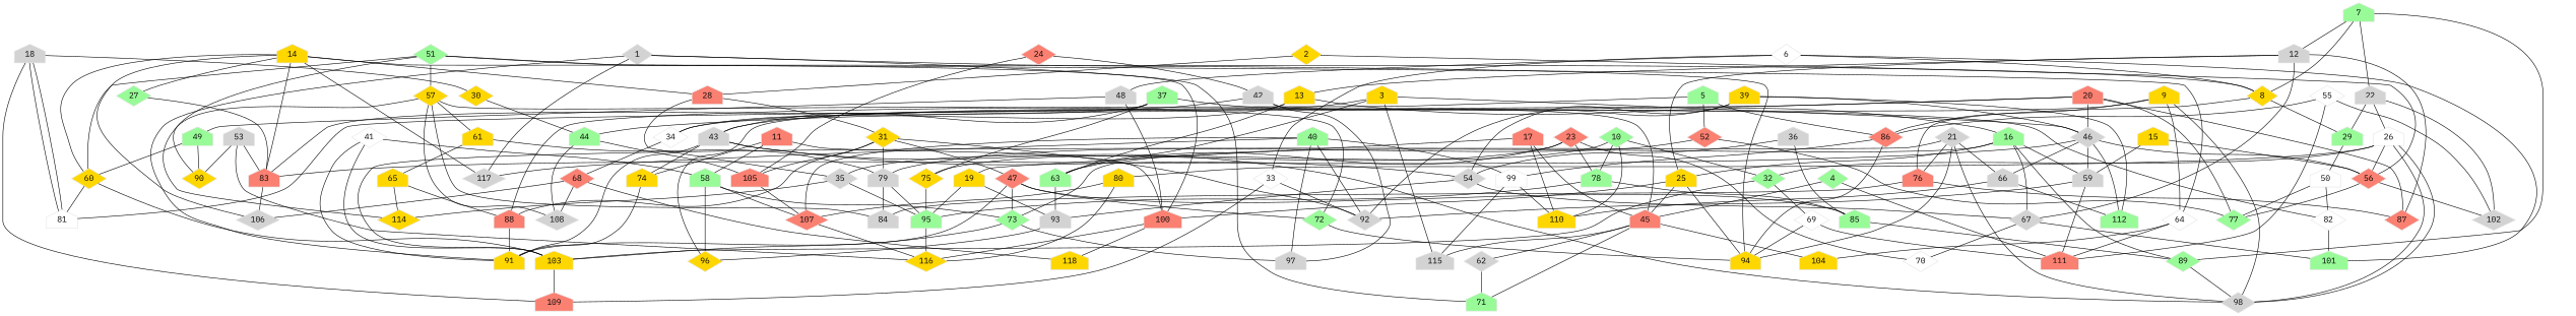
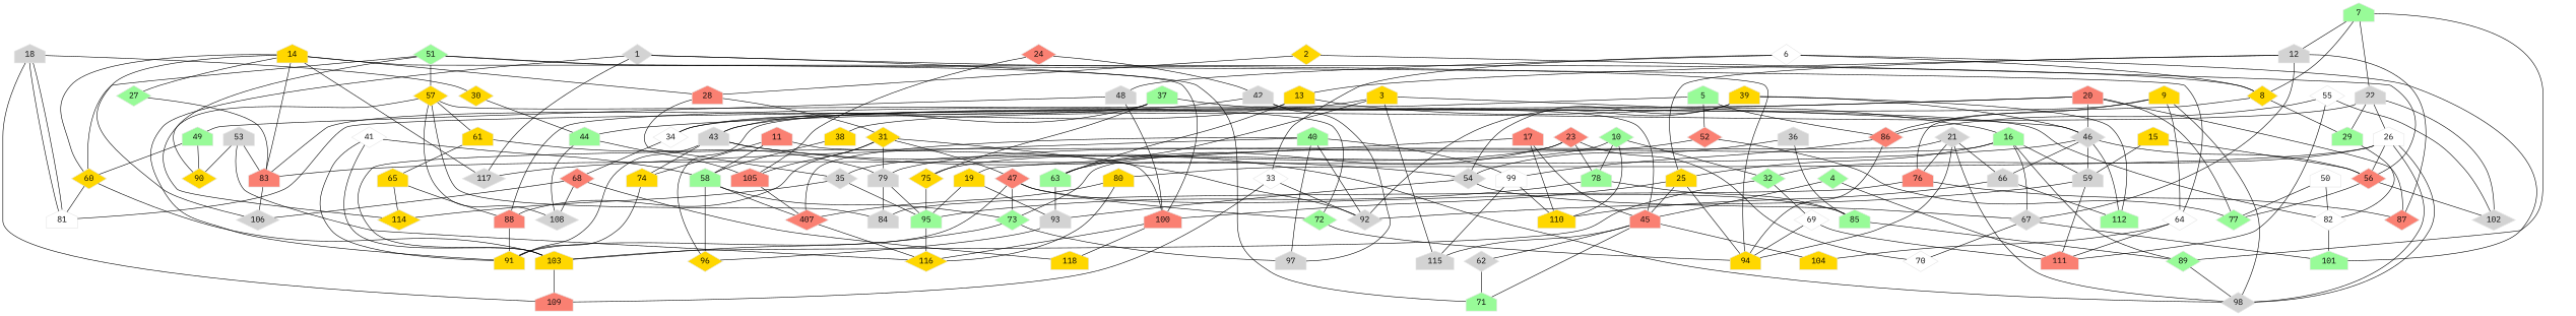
  graph {
    fontname="IBM Plex Mono"
    node [color=gray90 fillcolor=gold fontname="IBM Plex Mono" shape=house style=filled]
    edge [fontname="IBM Plex Mono"]
    1 [fillcolor=lightgrey shape=diamond]
    8 [shape=diamond]
    71 [fillcolor=palegreen]
    91
    117 [fillcolor=lightgrey shape=diamond]
    29 [fillcolor=palegreen]
    76 [fillcolor=salmon]
    2 [shape=diamond]
    28 [fillcolor=salmon]
    56 [fillcolor=salmon shape=diamond]
    35 [fillcolor=lightgrey shape=diamond]
    31 [shape=diamond]
    77 [fillcolor=palegreen shape=diamond]
    102 [fillcolor=lightgrey shape=diamond]
    46 [fillcolor=lightgrey shape=diamond]
    3
    63 [fillcolor=palegreen]
    96 [shape=diamond]
    115 [fillcolor=lightgrey]
    83 [fillcolor=salmon]
    59 [fillcolor=lightgrey]
    66 [fillcolor=lightgrey]
    112 [fillcolor=palegreen]
    93 [fillcolor=lightgrey]
-   107 [fillcolor=salmon shape=diamond]
+   107 [fillcolor=salmon shape=diamond label=407]
    80
    116 [shape=diamond]
    4 [fillcolor=palegreen shape=diamond]
    45 [fillcolor=salmon]
    111 [fillcolor=salmon]
    62 [fillcolor=lightgrey shape=diamond]
    104
    5 [fillcolor=palegreen]
    52 [fillcolor=salmon shape=diamond]
    86 [fillcolor=salmon shape=diamond]
    88 [fillcolor=salmon]
    79 [fillcolor=lightgrey]
    94
    99 [fillcolor=white]
    6 [fillcolor=white shape=diamond]
    33 [fillcolor=white shape=diamond]
    48 [fillcolor=lightgrey]
    101 [fillcolor=palegreen]
    109 [fillcolor=salmon]
    92 [fillcolor=lightgrey shape=diamond]
    100 [fillcolor=salmon]
    49 [fillcolor=palegreen]
    7 [fillcolor=palegreen]
    12 [fillcolor=lightgrey]
    22 [fillcolor=lightgrey]
    89 [fillcolor=palegreen shape=diamond]
    13
    25
    67 [fillcolor=lightgrey shape=diamond]
    87 [fillcolor=salmon shape=diamond]
    26 [fillcolor=white]
+   38
    98 [fillcolor=lightgrey shape=diamond]
    82 [fillcolor=white shape=diamond]
    84 [fillcolor=lightgrey]
    9
    34 [fillcolor=white shape=diamond]
    64 [fillcolor=white shape=diamond]
    68 [fillcolor=salmon shape=diamond]
    10 [fillcolor=palegreen shape=diamond]
    32 [fillcolor=palegreen shape=diamond]
    75 [shape=diamond]
    78 [fillcolor=palegreen]
    110
    103
    69 [fillcolor=white shape=diamond]
    95 [fillcolor=palegreen]
    85 [fillcolor=palegreen]
    11 [fillcolor=salmon]
    58 [fillcolor=palegreen]
    74
    73 [fillcolor=palegreen shape=diamond]
    118
    16 [fillcolor=palegreen]
    70 [fillcolor=white shape=diamond]
    14
    27 [fillcolor=palegreen shape=diamond]
    60 [shape=diamond]
    106 [fillcolor=lightgrey shape=diamond]
    81 [fillcolor=white]
    15
    97 [fillcolor=lightgrey]
    17 [fillcolor=salmon]
    19
    18 [fillcolor=lightgrey]
    30 [shape=diamond]
    44 [fillcolor=palegreen]
    20 [fillcolor=salmon]
    105 [fillcolor=salmon]
    108 [fillcolor=lightgrey shape=diamond]
    21 [fillcolor=lightgrey shape=diamond]
    23 [fillcolor=salmon shape=diamond]
    114 [shape=diamond]
    24 [fillcolor=salmon shape=diamond]
    42 [fillcolor=lightgrey]
    43 [fillcolor=lightgrey]
    47 [fillcolor=salmon shape=diamond]
    72 [fillcolor=palegreen shape=diamond]
    36 [fillcolor=lightgrey]
    54 [fillcolor=lightgrey shape=diamond]
    37 [fillcolor=palegreen]
    39
    40 [fillcolor=palegreen]
    41 [fillcolor=white shape=diamond]
    90 [shape=diamond]
    50 [fillcolor=white]
    51 [fillcolor=palegreen shape=diamond]
    57 [shape=diamond]
    61
    53 [fillcolor=lightgrey]
    55 [fillcolor=white shape=diamond]
    65
    1 -- 8
    1 -- 71
    1 -- 91
    1 -- 117
    8 -- 29
    8 -- 76
-   29 -- 50
+   29 -- 82
    76 -- 87
    76 -- 84
    2 -- 28
    2 -- 56
    28 -- 35
    28 -- 31
    56 -- 77
    56 -- 102
    35 -- 95
    35 -- 114
    31 -- 88
    31 -- 79
    31 -- 92
    31 -- 105
    31 -- 47
    46 -- 56
    46 -- 83
    46 -- 59
    46 -- 66
    46 -- 112
    3 -- 46
    3 -- 63
    3 -- 96
    3 -- 115
    63 -- 93
    83 -- 106
    59 -- 111
    59 -- 92
    66 -- 112
    66 -- 110
    93 -- 96
    107 -- 116
    80 -- 107
    80 -- 116
    4 -- 45
    4 -- 111
    45 -- 71
    45 -- 115
    45 -- 62
    45 -- 104
    62 -- 71
    5 -- 52
    5 -- 86
    5 -- 88
    52 -- 77
    52 -- 79
    86 -- 94
    86 -- 99
    88 -- 91
    79 -- 84
    79 -- 95
    99 -- 115
    99 -- 110
    6 -- 8
    6 -- 33
    6 -- 48
    6 -- 101
    33 -- 109
    33 -- 92
    48 -- 100
    48 -- 49
    100 -- 116
    100 -- 118
    49 -- 60
    49 -- 90
    7 -- 8
    7 -- 12
    7 -- 22
    7 -- 89
    12 -- 13
    12 -- 25
    12 -- 67
    12 -- 87
    22 -- 29
    22 -- 102
    22 -- 26
+   22 -- 38
    89 -- 98
    13 -- 63
    13 -- 34
    13 -- 16
    25 -- 45
    25 -- 94
    25 -- 100
    67 -- 101
    67 -- 70
    26 -- 56
    26 -- 80
    26 -- 98
    26 -- 98
    26 -- 32
+   38 -- 58
    82 -- 101
    9 -- 86
    9 -- 98
    9 -- 34
    9 -- 64
    34 -- 68
    64 -- 111
    64 -- 104
    68 -- 118
    68 -- 106
    68 -- 108
    10 -- 32
    10 -- 75
    10 -- 78
    10 -- 110
    32 -- 103
    32 -- 69
    75 -- 95
    78 -- 95
    78 -- 85
    103 -- 109
    69 -- 111
    69 -- 94
    95 -- 116
    85 -- 89
    11 -- 100
    11 -- 58
    11 -- 74
    58 -- 96
    58 -- 107
    58 -- 73
    74 -- 91
    73 -- 103
    73 -- 97
    16 -- 59
    16 -- 89
    16 -- 25
    16 -- 67
    16 -- 73
    14 -- 117
    14 -- 28
    14 -- 83
    14 -- 94
    14 -- 27
    14 -- 60
    14 -- 106
    27 -- 83
    60 -- 103
    60 -- 81
    15 -- 56
    15 -- 59
    17 -- 45
    17 -- 110
    17 -- 19
    19 -- 93
    19 -- 95
    18 -- 109
    18 -- 81
    18 -- 81
    18 -- 30
    30 -- 44
    44 -- 105
    44 -- 108
    20 -- 77
    20 -- 46
    20 -- 87
    20 -- 81
    20 -- 44
    105 -- 107
    21 -- 76
    21 -- 66
    21 -- 94
    21 -- 98
    21 -- 103
    23 -- 35
    23 -- 63
    23 -- 78
    23 -- 70
    24 -- 105
    24 -- 42
    42 -- 45
    42 -- 97
    42 -- 43
    43 -- 91
    43 -- 98
    43 -- 74
    43 -- 54
    47 -- 91
    47 -- 85
    47 -- 73
    47 -- 72
    72 -- 94
    36 -- 85
    36 -- 54
    54 -- 93
    54 -- 67
    37 -- 83
    37 -- 82
    37 -- 75
    37 -- 43
    39 -- 46
    39 -- 112
    39 -- 92
    39 -- 54
    40 -- 117
    40 -- 107
    40 -- 99
    40 -- 92
    40 -- 97
    41 -- 91
    41 -- 103
    41 -- 58
    50 -- 77
    50 -- 82
    51 -- 100
    51 -- 64
    51 -- 60
    51 -- 90
    51 -- 57
    57 -- 84
    57 -- 108
    57 -- 114
    57 -- 72
    57 -- 61
    61 -- 79
    61 -- 65
    53 -- 83
    53 -- 116
    53 -- 90
    55 -- 102
    55 -- 111
    55 -- 86
    65 -- 88
    65 -- 114
  }
